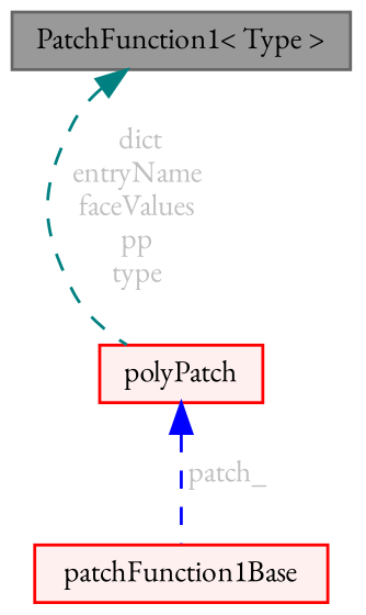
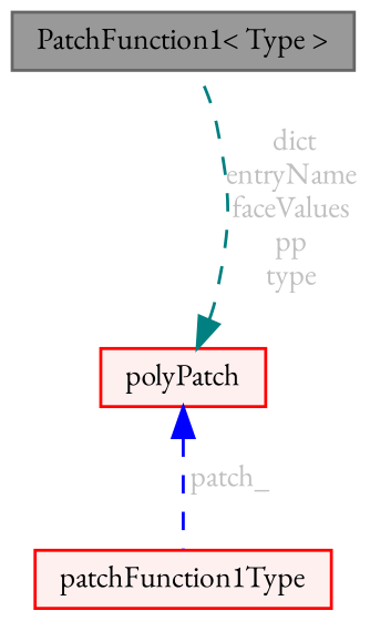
  digraph {
    fontname="EB Garamond"
    node [color=red fillcolor="#FFF0F0" fontname="EB Garamond" fontsize=10 shape=box style=filled]
    edge [dir=back fontcolor=grey fontname="EB Garamond" fontsize=10 labelfontname=Helvetica labelfontsize=10 style=dashed]
    n1 [color=gray40 fillcolor=grey60 fontcolor=black height=0.2 label="PatchFunction1\< Type \>" width=0.4]
-   n2 [height=0.2 label=patchFunction1Base width=0.4]
+   n2 [height=0.2 label=patchFunction1Type width=0.4]
    n3 [height=0.2 label=polyPatch width=0.4]
-   n1 -> n3 [color=teal label=" dict\nentryName\nfaceValues\npp\ntype"]
+   n3 -> n1 [color=teal label=" dict\nentryName\nfaceValues\npp\ntype"]
    n3 -> n2 [color=blue label=" patch_"]
  }
